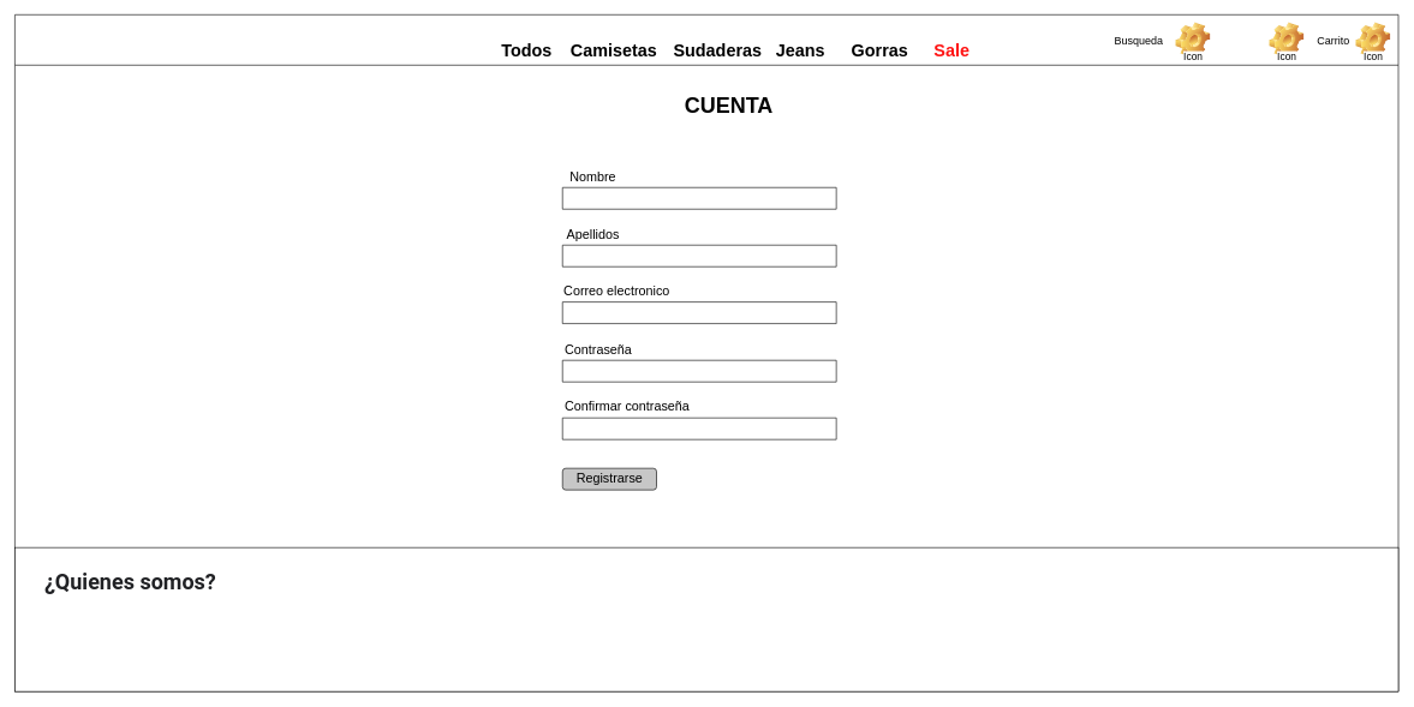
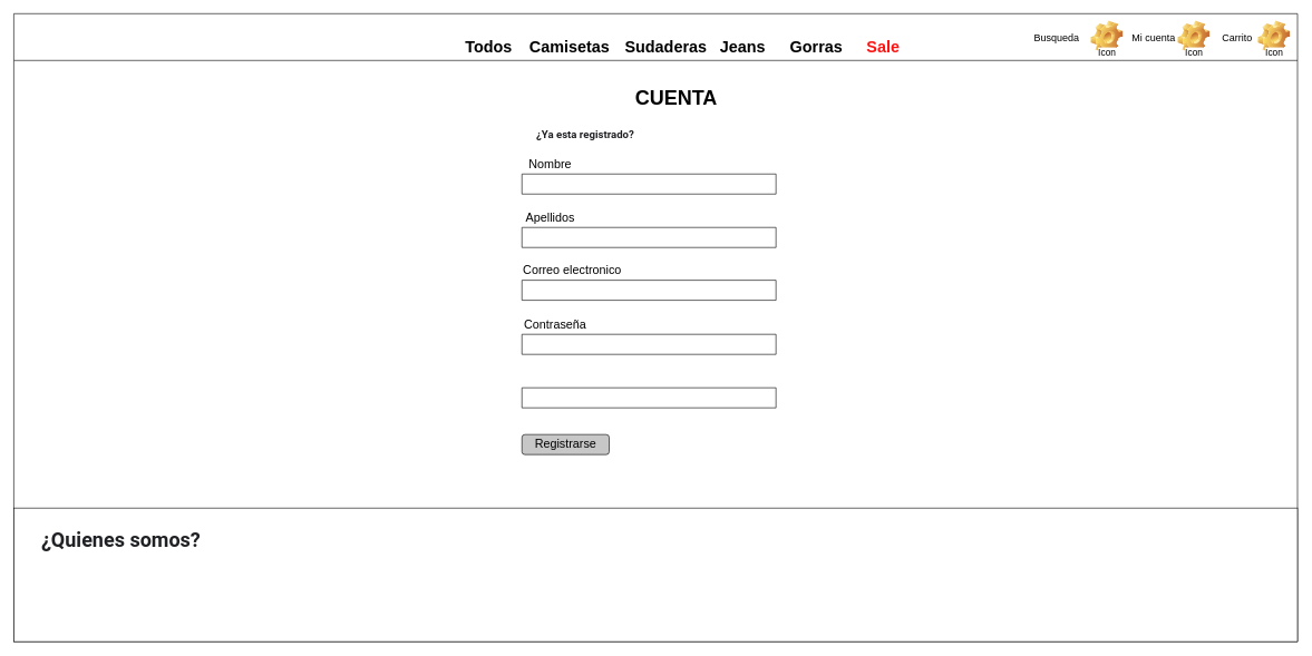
  <mxCell id="0" />
  <mxCell id="1" parent="0" />
  <mxCell id="2" value="" style="swimlane;startSize=70;fontSize=15;verticalAlign=bottom;" parent="1" vertex="1"><mxGeometry width="1920" height="940" as="geometry" x="20" y="20" /></mxCell>
  <mxCell id="3" value="" style="verticalLabelPosition=bottom;verticalAlign=top;html=1;shape=mxgraph.basic.rect;fillColor2=none;strokeWidth=1;size=20;indent=5;" parent="2" vertex="1"><mxGeometry x="760" y="240" width="380" height="30" as="geometry" /></mxCell>
  <mxCell id="4" value="" style="verticalLabelPosition=bottom;verticalAlign=top;html=1;shape=mxgraph.basic.rect;fillColor2=none;strokeWidth=1;size=20;indent=5;" parent="2" vertex="1"><mxGeometry x="760" y="399" width="380" height="30" as="geometry" /></mxCell>
  <mxCell id="5" value="&lt;font style=&quot;font-size: 30px;&quot;&gt;&lt;b&gt;CUENTA&lt;/b&gt;&lt;/font&gt;" style="text;html=1;strokeColor=none;fillColor=none;align=center;verticalAlign=middle;whiteSpace=wrap;rounded=0;" parent="2" vertex="1"><mxGeometry x="916.25" y="110" width="150" height="30" as="geometry" /></mxCell>
+ <mxCell id="6" value="&lt;span style=&quot;color: rgb(32, 33, 36); font-family: Roboto, arial, sans-serif; text-align: left; background-color: rgb(255, 255, 255);&quot;&gt;&lt;b style=&quot;&quot;&gt;&lt;font style=&quot;font-size: 16px;&quot;&gt;¿Ya esta registrado?&lt;/font&gt;&lt;/b&gt;&lt;/span&gt;" style="text;html=1;strokeColor=none;fillColor=none;align=center;verticalAlign=middle;whiteSpace=wrap;rounded=0;fontSize=19;" parent="2" vertex="1"><mxGeometry x="760" y="160" width="190" height="40" as="geometry" /></mxCell>
  <mxCell id="7" value="&lt;font style=&quot;font-size: 18px;&quot;&gt;Nombre&lt;/font&gt;" style="text;html=1;strokeColor=none;fillColor=none;align=center;verticalAlign=middle;whiteSpace=wrap;rounded=0;fontSize=19;" parent="2" vertex="1"><mxGeometry x="760" y="210" width="84.75" height="30" as="geometry" /></mxCell>
  <mxCell id="8" value="&lt;font style=&quot;&quot;&gt;&lt;font style=&quot;font-size: 18px;&quot;&gt;Correo electronico&lt;/font&gt;&lt;br&gt;&lt;/font&gt;" style="text;html=1;strokeColor=none;fillColor=none;align=center;verticalAlign=middle;whiteSpace=wrap;rounded=0;fontSize=19;" parent="2" vertex="1"><mxGeometry x="760" y="369" width="151" height="30" as="geometry" /></mxCell>
  <mxCell id="9" value="Icon" style="icon;html=1;image=img/clipart/Gear_128x128.png;fontSize=14;" parent="2" vertex="1"><mxGeometry x="1630" y="30" width="10" height="10" as="geometry" /></mxCell>
  <mxCell id="10" value="Icon" style="icon;html=1;image=img/clipart/Gear_128x128.png;fontSize=14;" parent="2" vertex="1"><mxGeometry x="1760" y="30" width="10" height="10" as="geometry" /></mxCell>
  <mxCell id="11" value="Icon" style="icon;html=1;image=img/clipart/Gear_128x128.png;fontSize=14;" parent="2" vertex="1"><mxGeometry x="1880" y="30" width="10" height="10" as="geometry" /></mxCell>
  <mxCell id="12" value="Busqueda" style="text;html=1;strokeColor=none;fillColor=none;align=center;verticalAlign=middle;whiteSpace=wrap;rounded=0;fontSize=15;" parent="2" vertex="1"><mxGeometry x="1530" y="20" width="60" height="30" as="geometry" /></mxCell>
+ <mxCell id="13" value="Mi cuenta" style="text;html=1;strokeColor=none;fillColor=none;align=center;verticalAlign=middle;whiteSpace=wrap;rounded=0;fontSize=15;" parent="2" vertex="1"><mxGeometry x="1670" y="20" width="70" height="30" as="geometry" /></mxCell>
  <mxCell id="14" value="Carrito" style="text;html=1;strokeColor=none;fillColor=none;align=center;verticalAlign=middle;whiteSpace=wrap;rounded=0;fontSize=15;" parent="2" vertex="1"><mxGeometry x="1800" y="20" width="60" height="30" as="geometry" /></mxCell>
  <mxCell id="15" value="Todos" style="text;strokeColor=none;fillColor=none;html=1;fontSize=24;fontStyle=1;verticalAlign=middle;align=center;" parent="2" vertex="1"><mxGeometry x="660" y="30" width="100" height="40" as="geometry" /></mxCell>
  <mxCell id="16" value="Camisetas" style="text;strokeColor=none;fillColor=none;html=1;fontSize=24;fontStyle=1;verticalAlign=middle;align=center;" parent="2" vertex="1"><mxGeometry x="780.5" y="30" width="100" height="40" as="geometry" /></mxCell>
  <mxCell id="17" value="Sudaderas" style="text;strokeColor=none;fillColor=none;html=1;fontSize=24;fontStyle=1;verticalAlign=middle;align=center;" parent="2" vertex="1"><mxGeometry x="924.5" y="30" width="100" height="40" as="geometry" /></mxCell>
  <mxCell id="18" value="Jeans" style="text;strokeColor=none;fillColor=none;html=1;fontSize=24;fontStyle=1;verticalAlign=middle;align=center;" parent="2" vertex="1"><mxGeometry x="1040" y="30" width="100" height="40" as="geometry" /></mxCell>
  <mxCell id="19" value="Gorras" style="text;strokeColor=none;fillColor=none;html=1;fontSize=24;fontStyle=1;verticalAlign=middle;align=center;" parent="2" vertex="1"><mxGeometry x="1150" y="30" width="100" height="40" as="geometry" /></mxCell>
  <mxCell id="20" value="&lt;font color=&quot;#ff1212&quot;&gt;Sale&lt;/font&gt;" style="text;strokeColor=none;fillColor=none;html=1;fontSize=24;fontStyle=1;verticalAlign=middle;align=center;" parent="2" vertex="1"><mxGeometry x="1250" y="30" width="100" height="40" as="geometry" /></mxCell>
  <mxCell id="21" value="" style="rounded=1;whiteSpace=wrap;html=1;fontSize=18;fontColor=#000000;fillColor=#C7C7C7;strokeColor=#000000;" parent="2" vertex="1"><mxGeometry x="760" y="630" width="130.5" height="30" as="geometry" /></mxCell>
  <mxCell id="22" value="Registrarse" style="text;html=1;strokeColor=none;fillColor=none;align=center;verticalAlign=middle;whiteSpace=wrap;rounded=0;fontSize=18;fontColor=#000000;" parent="2" vertex="1"><mxGeometry x="765" y="630" width="120.5" height="30" as="geometry" /></mxCell>
  <mxCell id="23" value="" style="rounded=0;html=1;fontSize=18;fontColor=#FF1212;verticalAlign=top;labelPosition=center;verticalLabelPosition=bottom;align=center;horizontal=1;whiteSpace=wrap;" parent="2" vertex="1"><mxGeometry y="740" width="1920" height="200" as="geometry" /></mxCell>
  <mxCell id="24" value="" style="verticalLabelPosition=bottom;verticalAlign=top;html=1;shape=mxgraph.basic.rect;fillColor2=none;strokeWidth=1;size=20;indent=5;" vertex="1" parent="2"><mxGeometry x="760" y="320" width="380" height="30" as="geometry" /></mxCell>
  <mxCell id="25" value="" style="verticalLabelPosition=bottom;verticalAlign=top;html=1;shape=mxgraph.basic.rect;fillColor2=none;strokeWidth=1;size=20;indent=5;" vertex="1" parent="2"><mxGeometry x="760" y="480" width="380" height="30" as="geometry" /></mxCell>
  <mxCell id="26" value="" style="verticalLabelPosition=bottom;verticalAlign=top;html=1;shape=mxgraph.basic.rect;fillColor2=none;strokeWidth=1;size=20;indent=5;" vertex="1" parent="2"><mxGeometry x="760" y="560" width="380" height="30" as="geometry" /></mxCell>
  <mxCell id="27" value="&lt;font style=&quot;font-size: 18px;&quot;&gt;Apellidos&lt;/font&gt;" style="text;html=1;strokeColor=none;fillColor=none;align=center;verticalAlign=middle;whiteSpace=wrap;rounded=0;fontSize=19;" vertex="1" parent="2"><mxGeometry x="760" y="290" width="84.75" height="30" as="geometry" /></mxCell>
  <mxCell id="28" value="&lt;font style=&quot;&quot;&gt;&lt;font style=&quot;font-size: 18px;&quot;&gt;Contraseña&lt;/font&gt;&lt;br&gt;&lt;/font&gt;" style="text;html=1;strokeColor=none;fillColor=none;align=center;verticalAlign=middle;whiteSpace=wrap;rounded=0;fontSize=19;" vertex="1" parent="2"><mxGeometry x="760" y="450" width="100" height="30" as="geometry" /></mxCell>
- <mxCell id="29" value="&lt;font style=&quot;&quot;&gt;&lt;font style=&quot;font-size: 18px;&quot;&gt;Confirmar contraseña&lt;/font&gt;&lt;br&gt;&lt;/font&gt;" style="text;html=1;strokeColor=none;fillColor=none;align=center;verticalAlign=middle;whiteSpace=wrap;rounded=0;fontSize=19;" vertex="1" parent="2"><mxGeometry x="760" y="530" width="180" height="30" as="geometry" /></mxCell>
  <mxCell id="30" value="&lt;span style=&quot;color: rgb(32, 33, 36); font-family: Roboto, arial, sans-serif; text-align: left; background-color: rgb(255, 255, 255);&quot;&gt;&lt;font style=&quot;font-size: 30px;&quot;&gt;¿Quienes somos?&lt;/font&gt;&lt;/span&gt;" style="text;strokeColor=none;fillColor=none;html=1;fontSize=24;fontStyle=1;verticalAlign=middle;align=center;fontColor=#000000;" parent="1" vertex="1"><mxGeometry x="70" y="767" width="220" height="80" as="geometry" /></mxCell>
